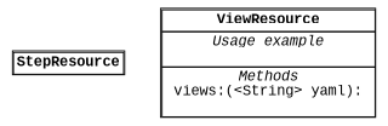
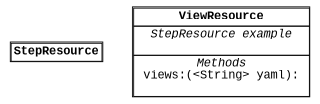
  digraph {
    fontname="Liberation Mono"
    node [shape=plaintext fontname="Liberation Mono"]
    n1 [label=<<TABLE CELLSPACING="0"> 	<TR><TD><B>StepResource</B></TD></TR> 	 </TABLE>>]
-   n2 [label=<<TABLE CELLSPACING="0"> 	<TR><TD><B>ViewResource</B></TD></TR> 	<TR><TD><I>Usage example</I><BR/>  </TD></TR>  <TR><TD><I>Methods</I><BR/> views:(&lt;String&gt; yaml): <BR align="left" />  </TD></TR>   </TABLE>>]
+   n2 [label=<<TABLE CELLSPACING="0"> 	<TR><TD><B>ViewResource</B></TD></TR> 	<TR><TD><I>StepResource example</I><BR/>  </TD></TR>  <TR><TD><I>Methods</I><BR/> views:(&lt;String&gt; yaml): <BR align="left" />  </TD></TR>   </TABLE>>]
  }
